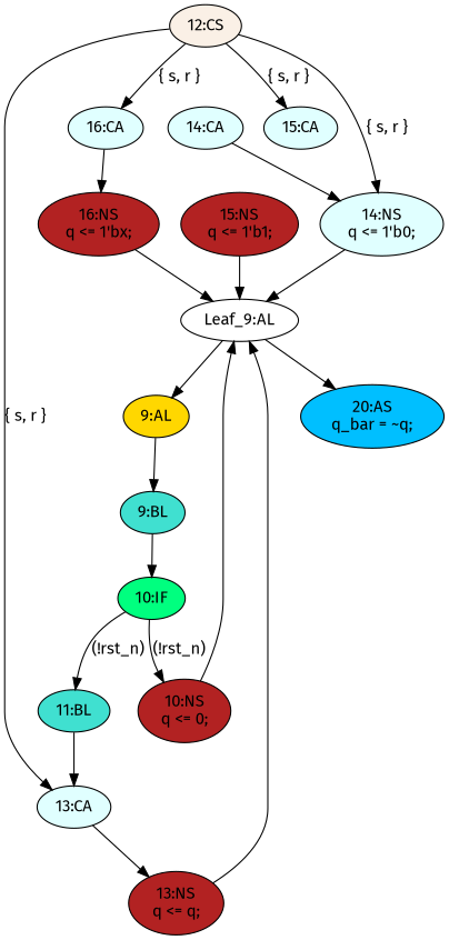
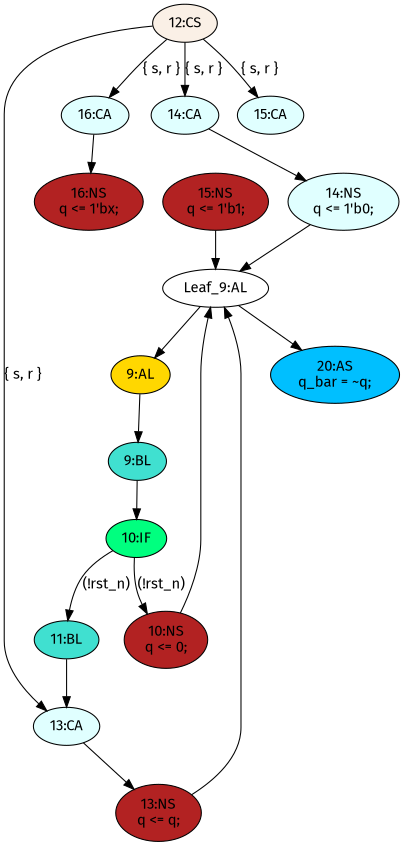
  strict digraph {
    fontname="Fira Sans"
    node [fillcolor=lightcyan fontname="Fira Sans" statements="[]" style=filled typ=NonblockingSubstitution]
    edge [cond="[]" fontname="Fira Sans" lineno=None]
    n1 [ast="<pyverilog.vparser.ast.Case object at 0x7f89f5c77c50>" label="14:CA" typ=Case]
    n2 [ast="<pyverilog.vparser.ast.NonblockingSubstitution object at 0x7f89f5c800d0>" label="14:NS\nq <= 1'b0;" statements="[<pyverilog.vparser.ast.NonblockingSubstitution object at 0x7f89f5c800d0>]"]
    n3 [def_var="['q']" label="Leaf_9:AL" fillcolor="" statements="" style="" typ=""]
    n4 [ast="<pyverilog.vparser.ast.Assign object at 0x7f89f5c7bd90>" def_var="['q_bar']" fillcolor=deepskyblue label="20:AS\nq_bar = ~q;" typ=Assign use_var="['q']"]
    n5 [ast="<pyverilog.vparser.ast.Always object at 0x7f89f5c71650>" clk_sens=False fillcolor=gold label="9:AL" sens="['clk']" typ=Always use_var="['q', 'rst_n', 's', 'r']"]
    n6 [ast="<pyverilog.vparser.ast.NonblockingSubstitution object at 0x7f89f5c7b850>" fillcolor=firebrick label="16:NS\nq <= 1'bx;" statements="[<pyverilog.vparser.ast.NonblockingSubstitution object at 0x7f89f5c7b850>]"]
    n7 [ast="<pyverilog.vparser.ast.Block object at 0x7f89f5c2d8d0>" fillcolor=turquoise label="9:BL" typ=Block]
    n8 [ast="<pyverilog.vparser.ast.Block object at 0x7f89f5c853d0>" fillcolor=turquoise label="11:BL" typ=Block]
    n9 [ast="<pyverilog.vparser.ast.Case object at 0x7f89f5c77dd0>" label="13:CA" typ=Case]
    n10 [ast="<pyverilog.vparser.ast.CaseStatement object at 0x7f89f5c919d0>" fillcolor=linen label="12:CS" typ=CaseStatement]
    n11 [ast="<pyverilog.vparser.ast.Case object at 0x7f89f5c91450>" label="15:CA" typ=Case]
    n12 [ast="<pyverilog.vparser.ast.Case object at 0x7f89f5c7bfd0>" label="16:CA" typ=Case]
    n13 [ast="<pyverilog.vparser.ast.NonblockingSubstitution object at 0x7f89f5c77390>" fillcolor=firebrick label="13:NS\nq <= q;" statements="[<pyverilog.vparser.ast.NonblockingSubstitution object at 0x7f89f5c77390>]"]
    n14 [ast="<pyverilog.vparser.ast.IfStatement object at 0x7f89f5c85110>" fillcolor=springgreen label="10:IF" typ=IfStatement]
    n15 [ast="<pyverilog.vparser.ast.NonblockingSubstitution object at 0x7f89f5c91a90>" fillcolor=firebrick label="15:NS\nq <= 1'b1;" statements="[<pyverilog.vparser.ast.NonblockingSubstitution object at 0x7f89f5c91a90>]"]
    n16 [ast="<pyverilog.vparser.ast.NonblockingSubstitution object at 0x7f89f5c857d0>" fillcolor=firebrick label="10:NS\nq <= 0;" statements="[<pyverilog.vparser.ast.NonblockingSubstitution object at 0x7f89f5c857d0>]"]
    n1 -> n2
    n2 -> n3
    n3 -> n4 [cond="" lineno=""]
    n3 -> n5 [cond="" lineno=""]
    n5 -> n7
-   n6 -> n3
    n7 -> n14
    n8 -> n9
    n9 -> n13
-   n10 -> n2 [cond="['s', 'r']" label="{ s, r }" lineno=12]
+   n10 -> n1 [cond="['s', 'r']" label="{ s, r }" lineno=12]
    n10 -> n9 [cond="['s', 'r']" label="{ s, r }" lineno=12]
    n10 -> n11 [cond="['s', 'r']" label="{ s, r }" lineno=12]
    n10 -> n12 [cond="['s', 'r']" label="{ s, r }" lineno=12]
    n12 -> n6
    n13 -> n3
    n14 -> n8 [cond="['rst_n']" label="(!rst_n)" lineno=10]
    n14 -> n16 [cond="['rst_n']" label="(!rst_n)" lineno=10]
    n15 -> n3
    n16 -> n3
  }
